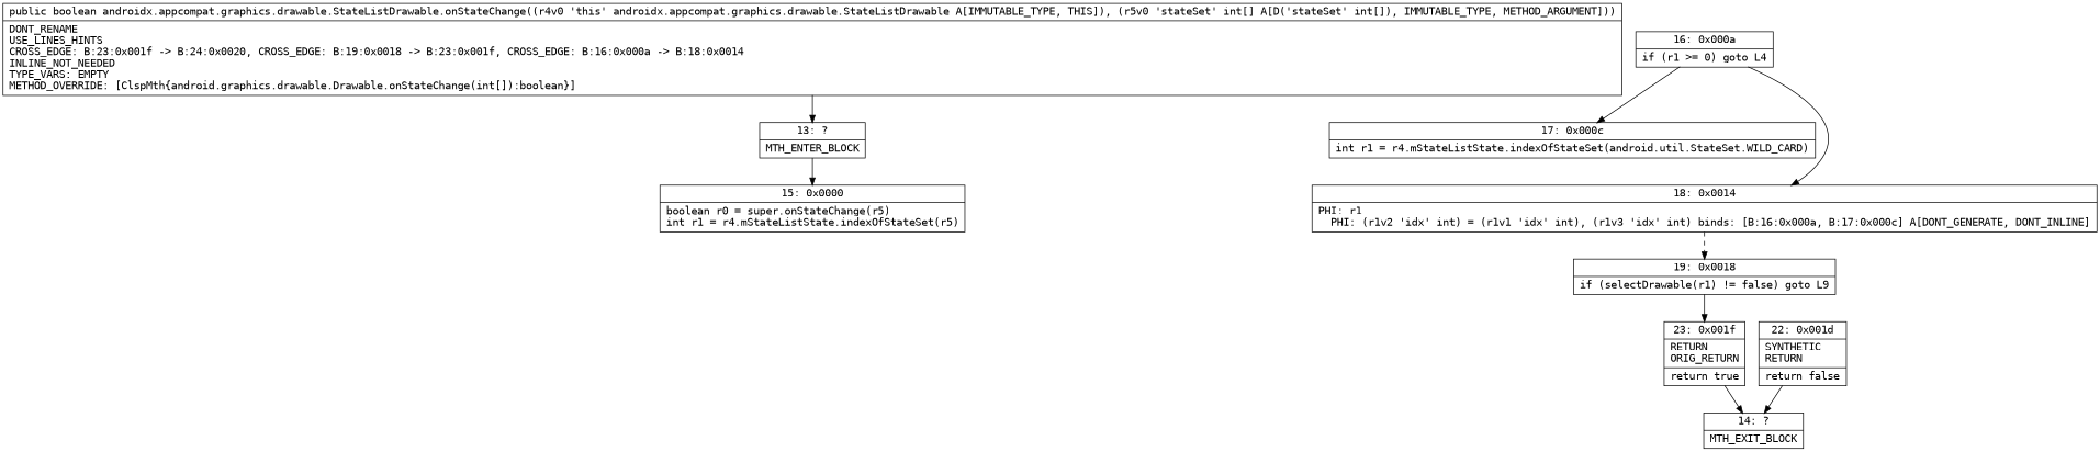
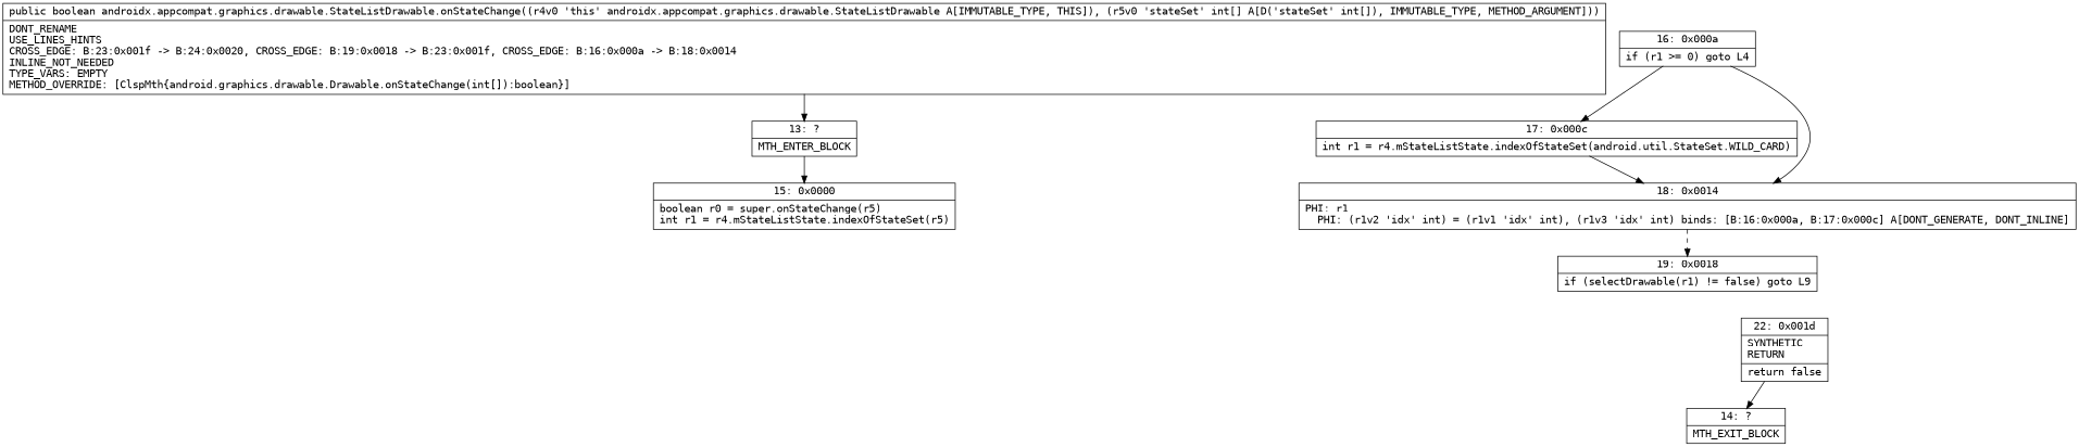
  digraph {
    fontname="DejaVu Sans Mono"
    node [fontname="DejaVu Sans Mono" shape=record]
    edge [fontname="DejaVu Sans Mono"]
    n1 [label="{13\:\ ?|MTH_ENTER_BLOCK\l}"]
    n2 [label="{15\:\ 0x0000|boolean r0 = super.onStateChange(r5)\lint r1 = r4.mStateListState.indexOfStateSet(r5)\l}"]
    n3 [label="{16\:\ 0x000a|if (r1 \>= 0) goto L4\l}"]
    n4 [label="{17\:\ 0x000c|int r1 = r4.mStateListState.indexOfStateSet(android.util.StateSet.WILD_CARD)\l}"]
    n5 [label="{18\:\ 0x0014|PHI: r1 \l  PHI: (r1v2 'idx' int) = (r1v1 'idx' int), (r1v3 'idx' int) binds: [B:16:0x000a, B:17:0x000c] A[DONT_GENERATE, DONT_INLINE]\l}"]
    n6 [label="{19\:\ 0x0018|if (selectDrawable(r1) != false) goto L9\l}"]
-   n7 [label="{23\:\ 0x001f|RETURN\lORIG_RETURN\l|return true\l}"]
    n8 [label="{14\:\ ?|MTH_EXIT_BLOCK\l}"]
    n9 [label="{22\:\ 0x001d|SYNTHETIC\lRETURN\l|return false\l}"]
    n10 [label="{public boolean androidx.appcompat.graphics.drawable.StateListDrawable.onStateChange((r4v0 'this' androidx.appcompat.graphics.drawable.StateListDrawable A[IMMUTABLE_TYPE, THIS]), (r5v0 'stateSet' int[] A[D('stateSet' int[]), IMMUTABLE_TYPE, METHOD_ARGUMENT]))  | DONT_RENAME\lUSE_LINES_HINTS\lCROSS_EDGE: B:23:0x001f \-\> B:24:0x0020, CROSS_EDGE: B:19:0x0018 \-\> B:23:0x001f, CROSS_EDGE: B:16:0x000a \-\> B:18:0x0014\lINLINE_NOT_NEEDED\lTYPE_VARS: EMPTY\lMETHOD_OVERRIDE: [ClspMth\{android.graphics.drawable.Drawable.onStateChange(int[]):boolean\}]\l}"]
    n1 -> n2
    n3 -> n4 [style=solid]
    n3 -> n5
+   n4 -> n5
    n5 -> n6 [style=dashed]
-   n6 -> n7
-   n7 -> n8
    n9 -> n8
    n10 -> n1
  }
